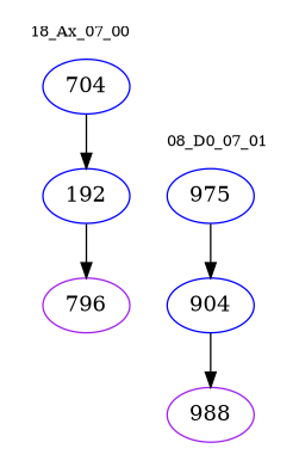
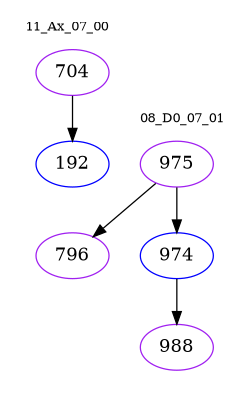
  digraph {
    node [color=blue]
    edge [color=black]
-   n1 [label=704]
+   n1 [color=purple label=704]
    n2 [label=192]
    n3 [color=purple label=796]
-   n4 [label=975]
-   n5 [label=904]
+   n4 [color=purple label=975]
+   n5 [label=974]
    n6 [color=purple label=988]
    subgraph cluster_1 {
      color=white
      fontsize=10
-     label="18_Ax_07_00"
+     label="11_Ax_07_00"
      n1
      n2
      n3
    }
    subgraph cluster_2 {
      color=white
      fontsize=10
      label="08_D0_07_01"
      n4
      n5
      n6
    }
    n1 -> n2
-   n2 -> n3
+   n4 -> n3
    n4 -> n5
    n5 -> n6
  }
